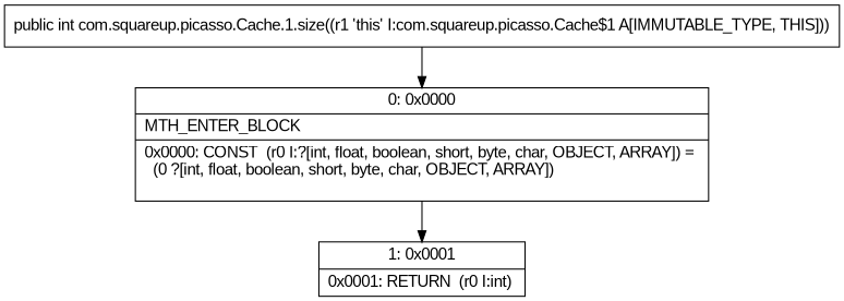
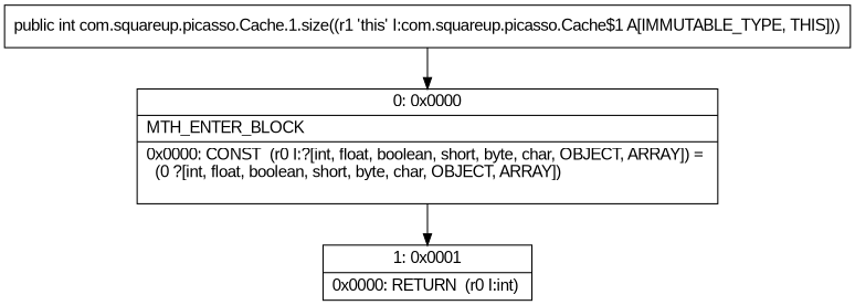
  digraph {
    fontname="Liberation Sans"
    node [shape=record fontname="Liberation Sans"]
    edge [fontname="Liberation Sans"]
    n1 [label="{0\:\ 0x0000|MTH_ENTER_BLOCK\l|0x0000: CONST  (r0 I:?[int, float, boolean, short, byte, char, OBJECT, ARRAY]) = \l  (0 ?[int, float, boolean, short, byte, char, OBJECT, ARRAY])\l \l}"]
-   n2 [label="{1\:\ 0x0001|0x0001: RETURN  (r0 I:int) \l}"]
+   n2 [label="{1\:\ 0x0001|0x0000: RETURN  (r0 I:int) \l}"]
    n3 [label="{public int com.squareup.picasso.Cache.1.size((r1 'this' I:com.squareup.picasso.Cache$1 A[IMMUTABLE_TYPE, THIS])) }"]
    n1 -> n2
    n3 -> n1
  }
